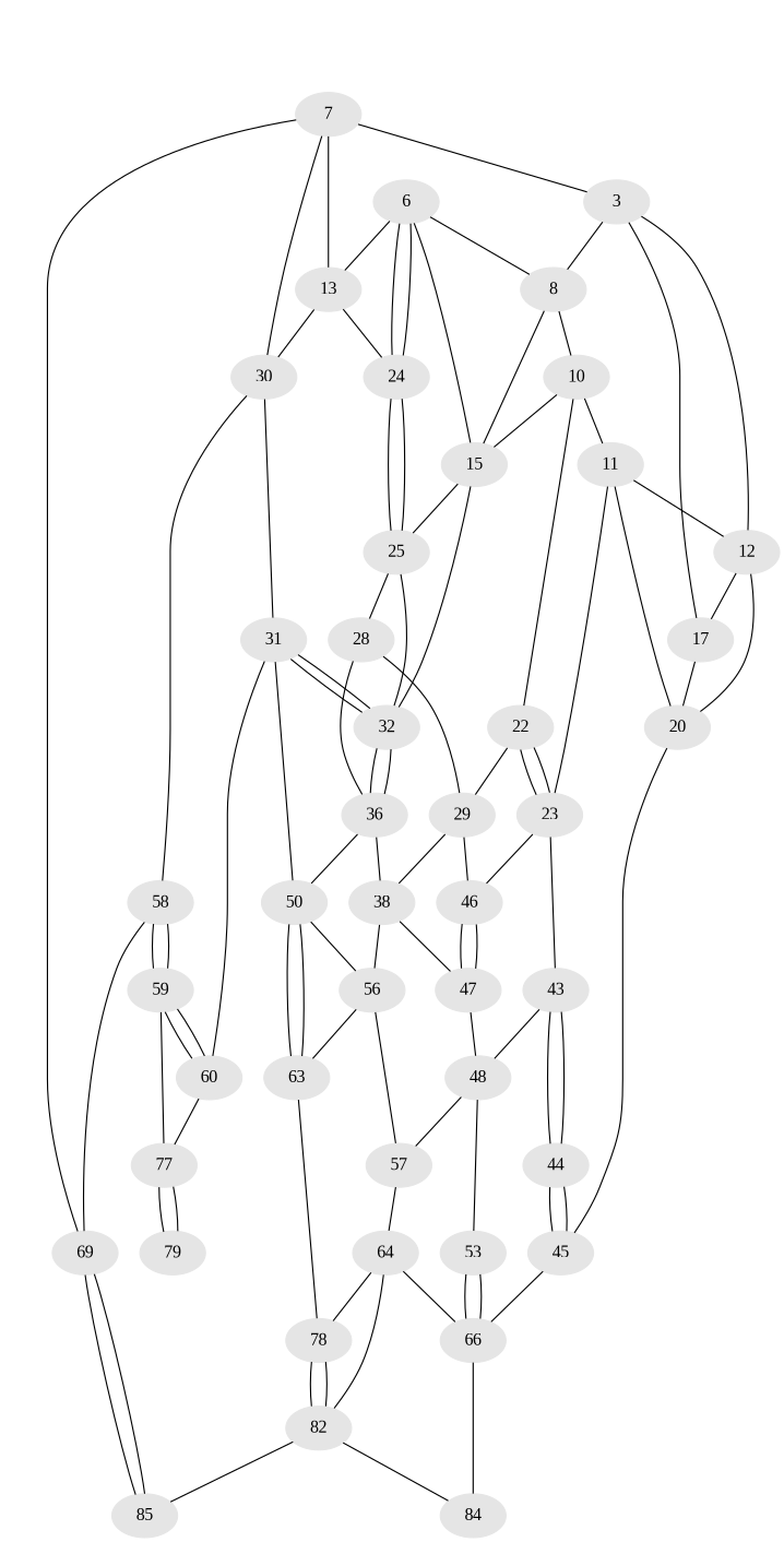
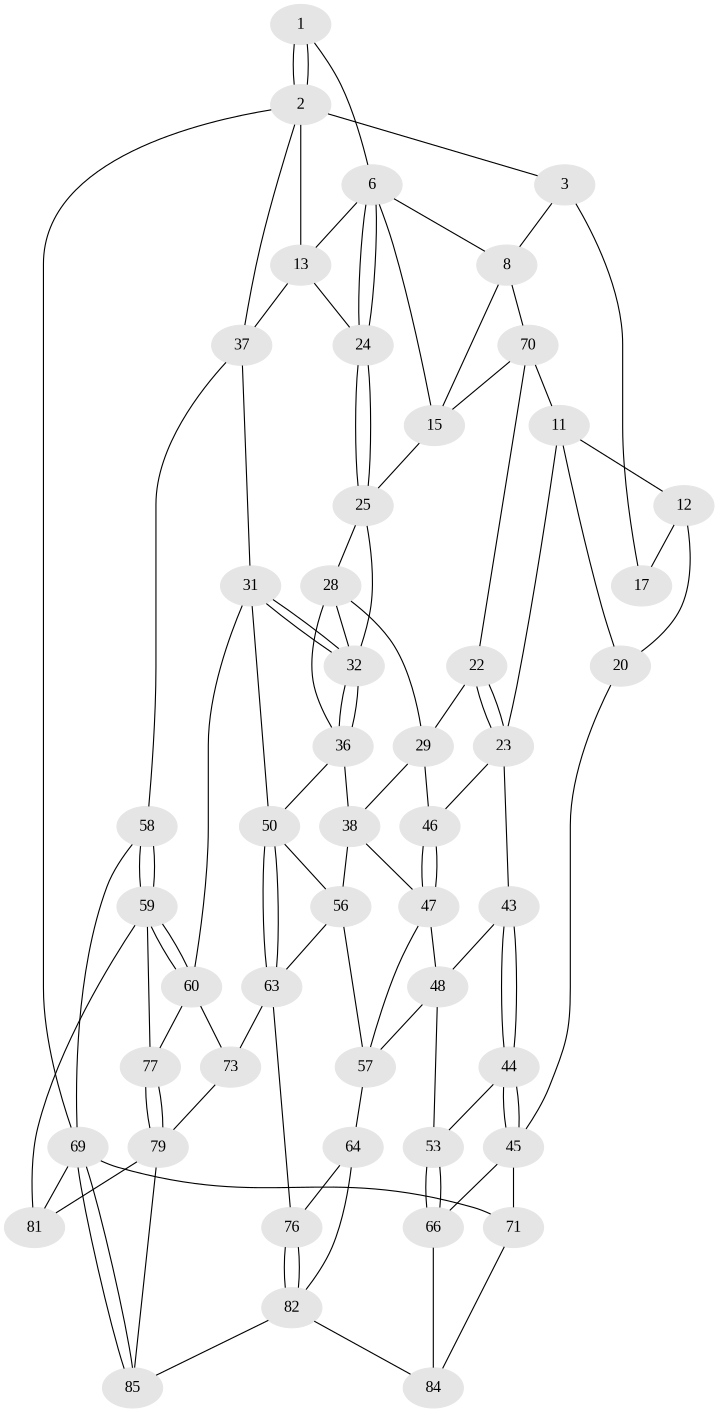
  graph {
    fontname="Liberation Serif"
    node [color=gray90 fontname="Liberation Serif" style=filled]
    edge [fontname="Liberation Serif"]
-   2 [super="+14" label=7]
+   1 [super="+5"]
+   2 [super="+14"]
    6 [super="+7"]
    13 [super="+27"]
    3 [super="+4"]
-   30 [super="+34"]
+   30 [super="+34" label=37]
    69 [super="+70"]
    8 [super="+9"]
    15 [super="+16"]
    24
    12 [super="+18"]
    17 [super="+41"]
    31 [super="+49"]
    58
+   71 [super="+75"]
+   81
    85
-   10 [super="+21"]
+   10 [super="+21" label=70]
    20 [super="+40"]
    25 [super="+26"]
    11 [super="+19"]
    22
    23 [super="+42"]
    29 [super="+39"]
    45 [super="+68"]
    43
    46
    28 [super="+35"]
    32 [super="+33"]
    84
    66 [super="+67"]
    38 [super="+54"]
    44
    48 [super="+52"]
    47 [super="+55"]
    36 [super="+37"]
    50 [super="+51"]
    56 [super="+61"]
    60 [super="+72"]
    59 [super="+76"]
    63 [super="+74"]
    77
+   73
    57 [super="+62"]
    53
    64 [super="+65"]
-   78
+   78 [label=76]
    82 [super="+83"]
    79 [super="+80"]
+   1 -- 2
+   1 -- 2
+   1 -- 6
    2 -- 13
    2 -- 3
    2 -- 30
    2 -- 69
    6 -- 13
    6 -- 8
    6 -- 15
    6 -- 24
    6 -- 24
    13 -- 30
    13 -- 24
    3 -- 8
-   3 -- 12
    3 -- 17
    30 -- 31
    30 -- 58
+   69 -- 71
+   69 -- 81
    69 -- 85
    69 -- 85
    8 -- 15
    8 -- 10
    15 -- 25
    24 -- 25
    24 -- 25
    12 -- 17
    12 -- 20
-   17 -- 20
    31 -- 32
    31 -- 32
    31 -- 50
    31 -- 60
    58 -- 69
    58 -- 59
    58 -- 59
+   71 -- 84
    10 -- 15
    10 -- 11
    10 -- 22
    20 -- 45
    25 -- 28
    25 -- 32
    11 -- 12
    11 -- 20
    11 -- 23
    22 -- 23
    22 -- 23
    22 -- 29
    23 -- 43
    23 -- 46
    29 -- 46
    29 -- 38
+   45 -- 71
    45 -- 66
    43 -- 44
    43 -- 44
    43 -- 48
    46 -- 47
    46 -- 47
    28 -- 29
-   15 -- 32
+   28 -- 32
    28 -- 36
    32 -- 36
    32 -- 36
    66 -- 84
    38 -- 47
    38 -- 56
    44 -- 45
    44 -- 45
+   44 -- 53
    48 -- 57
    48 -- 53
    47 -- 48
+   47 -- 57
    36 -- 38
    36 -- 50
    50 -- 56
    50 -- 63
    50 -- 63
    56 -- 63
    56 -- 57
    60 -- 77
+   60 -- 73
+   59 -- 81
    59 -- 60
    59 -- 60
    59 -- 77
+   63 -- 73
    63 -- 78
    77 -- 79
    77 -- 79
+   73 -- 79
    57 -- 64
    53 -- 66
    53 -- 66
-   64 -- 66
    64 -- 78
    64 -- 82
    78 -- 82
    78 -- 82
    82 -- 85
    82 -- 84
+   79 -- 81
+   79 -- 85
  }
